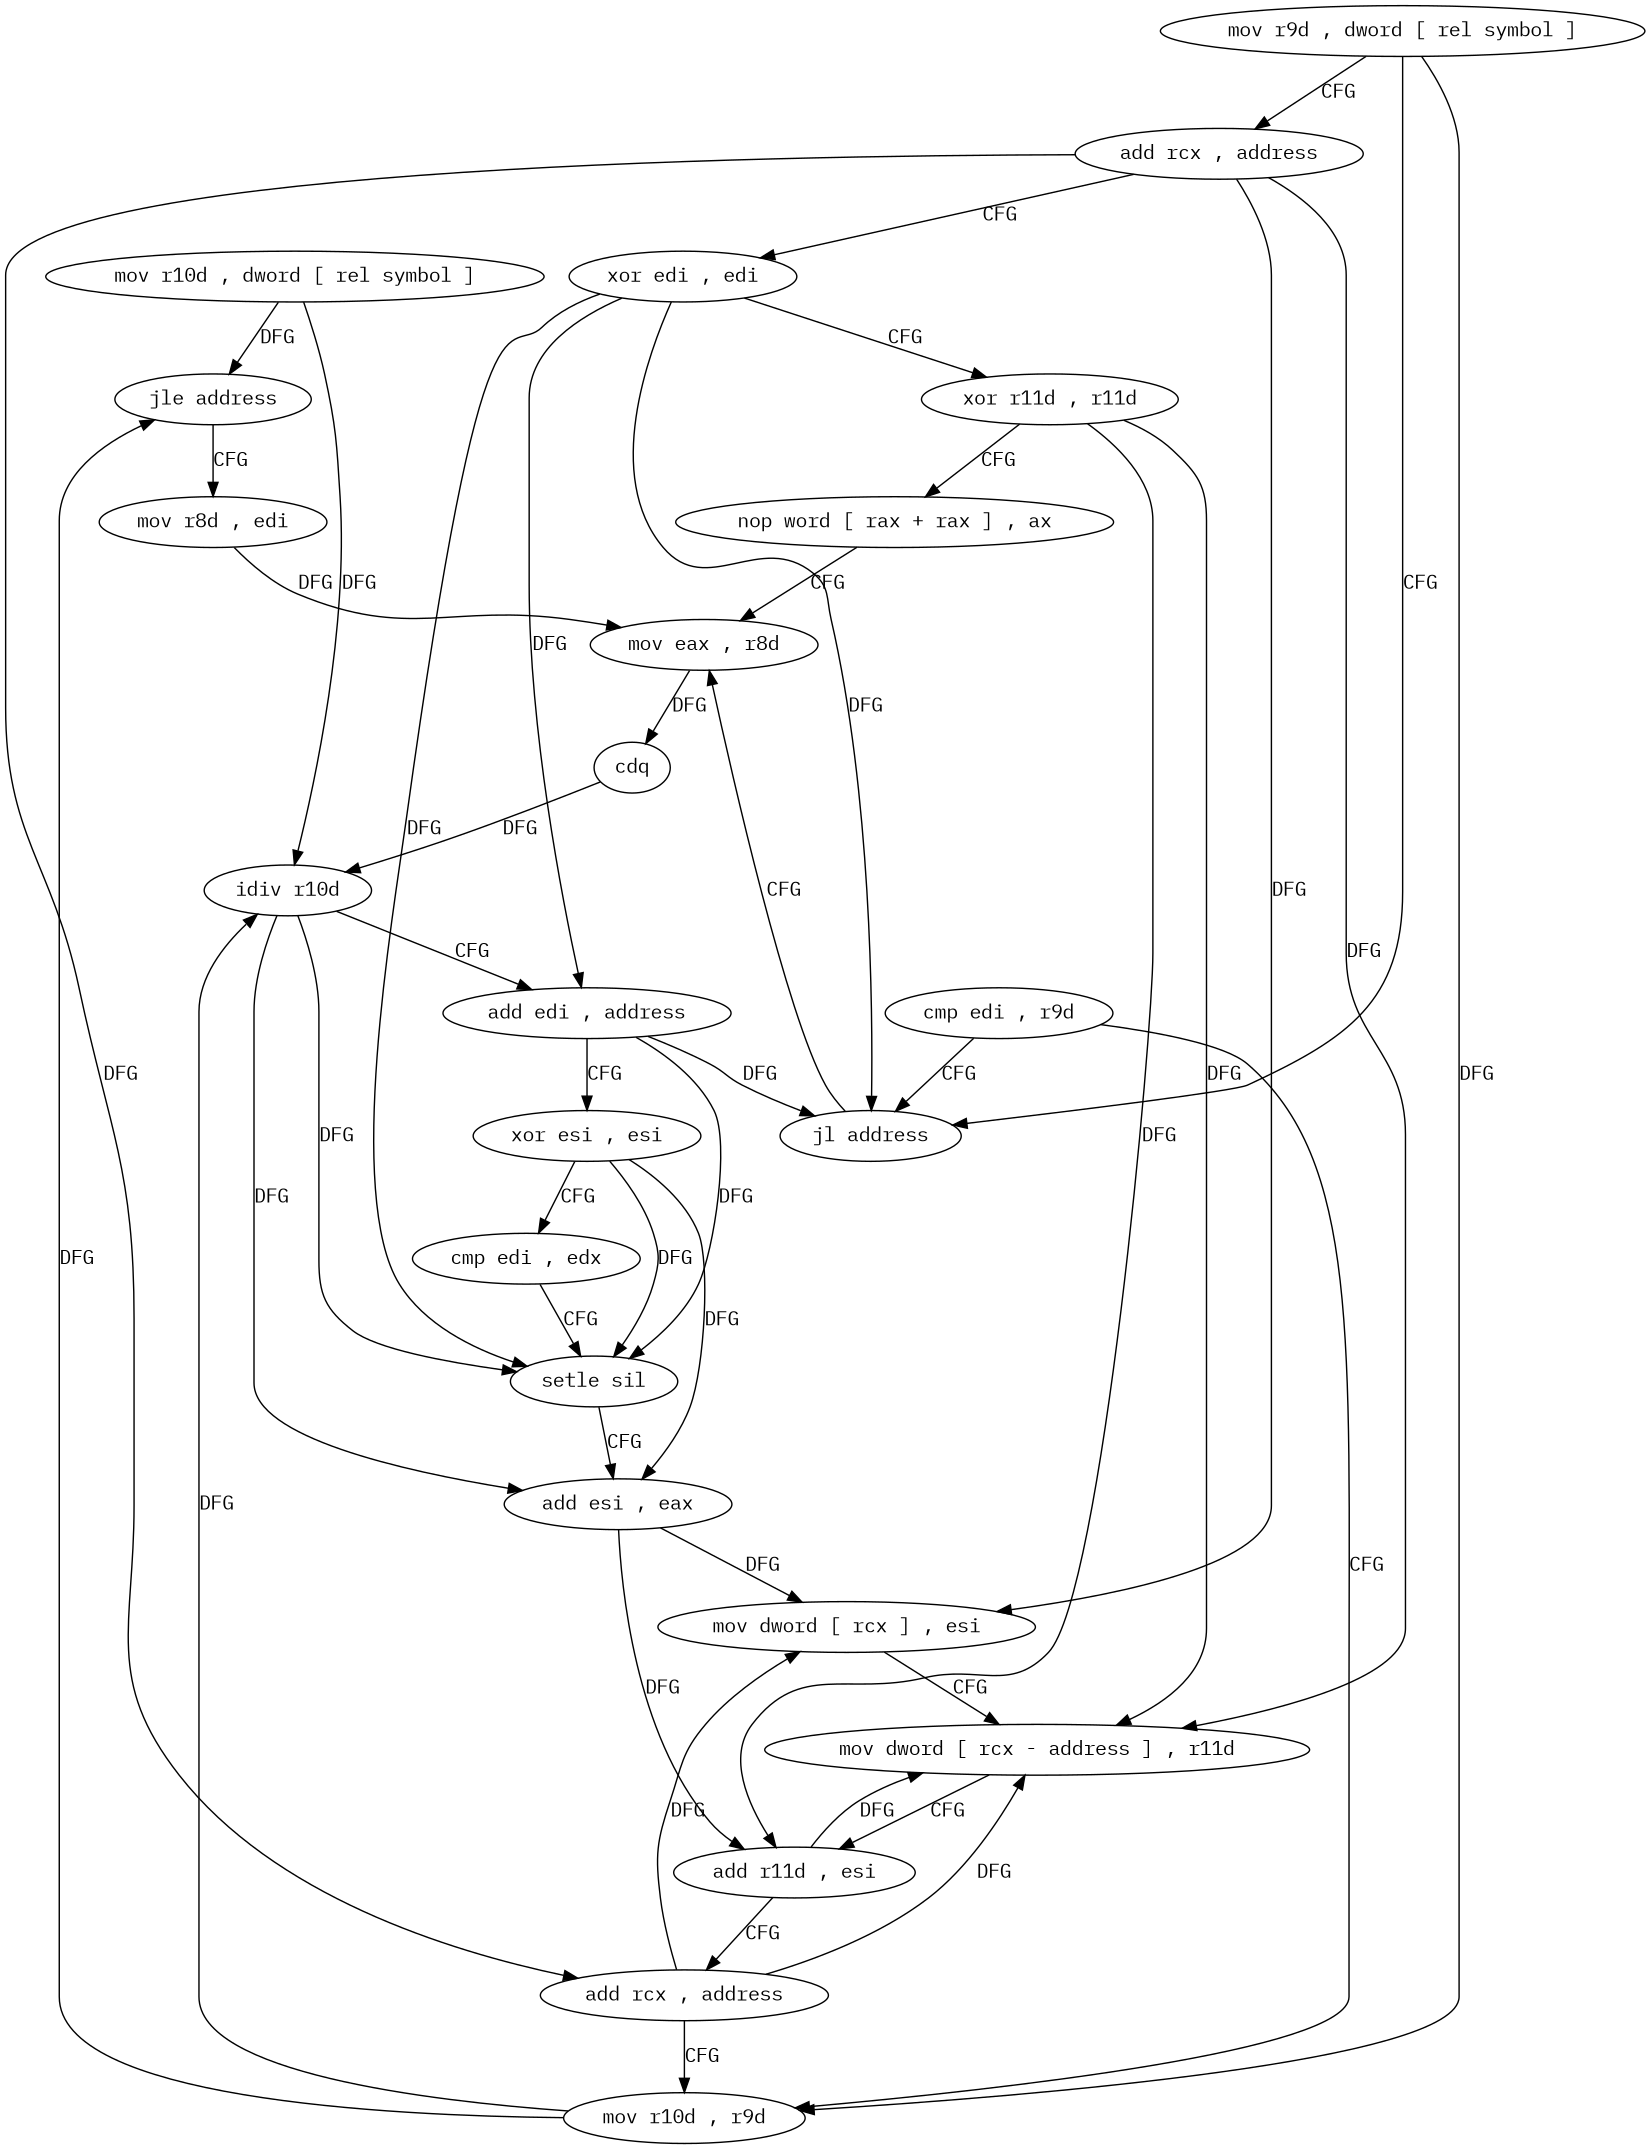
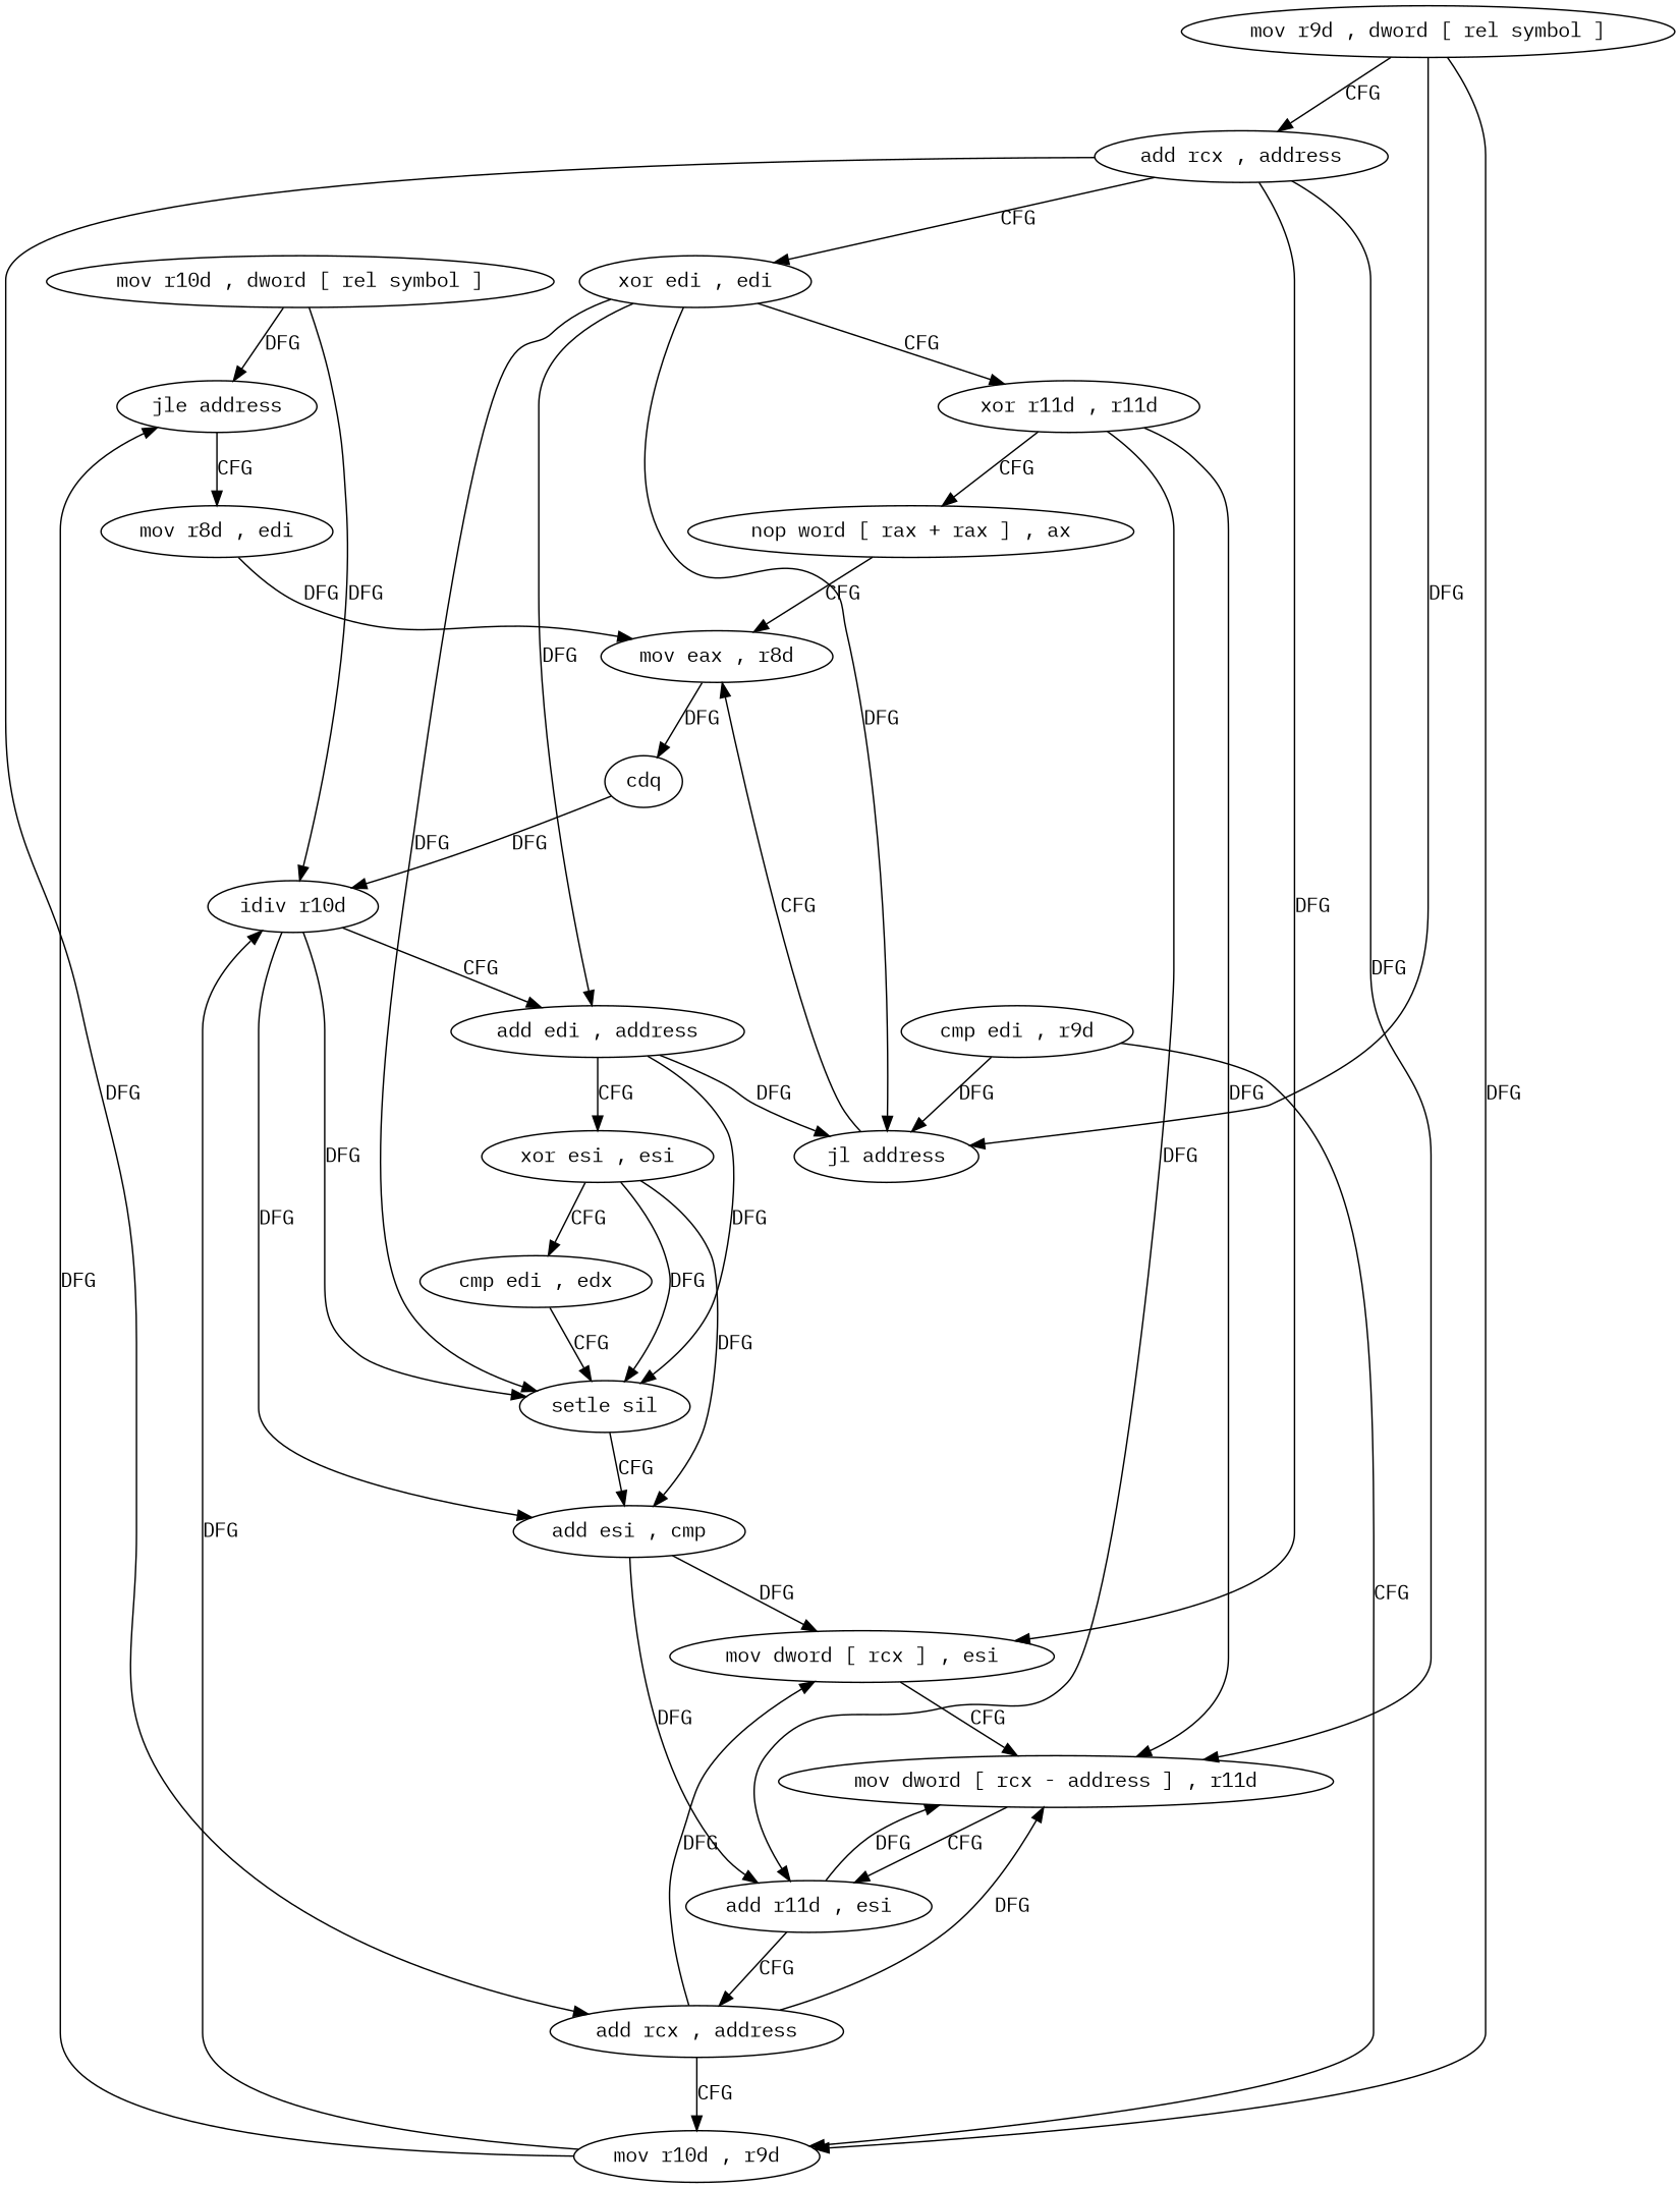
  digraph {
    fontname="IBM Plex Mono"
    node [fontname="IBM Plex Mono"]
    edge [fontname="IBM Plex Mono"]
    n1 [label="mov r10d , dword [ rel symbol ]"]
    n2 [label="jle address"]
    n3 [label="idiv r10d"]
    n4 [label="mov r8d , edi"]
    n5 [label="add edi , address"]
    n6 [label="setle sil"]
-   n7 [label="add esi , eax"]
+   n7 [label="add esi , cmp"]
    n8 [label="mov eax , r8d"]
    n9 [label=cdq]
    n10 [label="mov r9d , dword [ rel symbol ]"]
    n11 [label="add rcx , address"]
    n12 [label="mov r10d , r9d"]
    n13 [label="jl address"]
    n14 [label="xor edi , edi"]
    n15 [label="mov dword [ rcx ] , esi"]
    n16 [label="mov dword [ rcx - address ] , r11d"]
    n17 [label="add rcx , address"]
    n18 [label="xor r11d , r11d"]
    n19 [label="add r11d , esi"]
    n20 [label="nop word [ rax + rax ] , ax"]
    n21 [label="xor esi , esi"]
    n22 [label="cmp edi , edx"]
    n23 [label="cmp edi , r9d"]
    n1 -> n2 [label=DFG]
    n1 -> n3 [label=DFG]
    n2 -> n4 [label=CFG]
    n3 -> n5 [label=CFG]
    n3 -> n6 [label=DFG]
    n3 -> n7 [label=DFG]
    n4 -> n8 [label=DFG]
    n5 -> n6 [label=DFG]
    n5 -> n13 [label=DFG]
    n5 -> n21 [label=CFG]
    n6 -> n7 [label=CFG]
    n7 -> n15 [label=DFG]
    n7 -> n19 [label=DFG]
    n8 -> n9 [label=DFG]
    n9 -> n3 [label=DFG]
    n10 -> n11 [label=CFG]
    n10 -> n12 [label=DFG]
-   n10 -> n13 [label=CFG]
+   n10 -> n13 [label=DFG]
    n11 -> n14 [label=CFG]
    n11 -> n15 [label=DFG]
    n11 -> n16 [label=DFG]
    n11 -> n17 [label=DFG]
    n12 -> n2 [label=DFG]
    n12 -> n3 [label=DFG]
    n13 -> n8 [label=CFG]
    n14 -> n5 [label=DFG]
    n14 -> n6 [label=DFG]
    n14 -> n13 [label=DFG]
    n14 -> n18 [label=CFG]
    n15 -> n16 [label=CFG]
    n16 -> n19 [label=CFG]
    n17 -> n12 [label=CFG]
    n17 -> n15 [label=DFG]
    n17 -> n16 [label=DFG]
    n18 -> n16 [label=DFG]
    n18 -> n19 [label=DFG]
    n18 -> n20 [label=CFG]
    n19 -> n16 [label=DFG]
    n19 -> n17 [label=CFG]
    n20 -> n8 [label=CFG]
    n21 -> n6 [label=DFG]
    n21 -> n7 [label=DFG]
    n21 -> n22 [label=CFG]
    n22 -> n6 [label=CFG]
    n23 -> n12 [label=CFG]
-   n23 -> n13 [label=CFG]
+   n23 -> n13 [label=DFG]
  }
